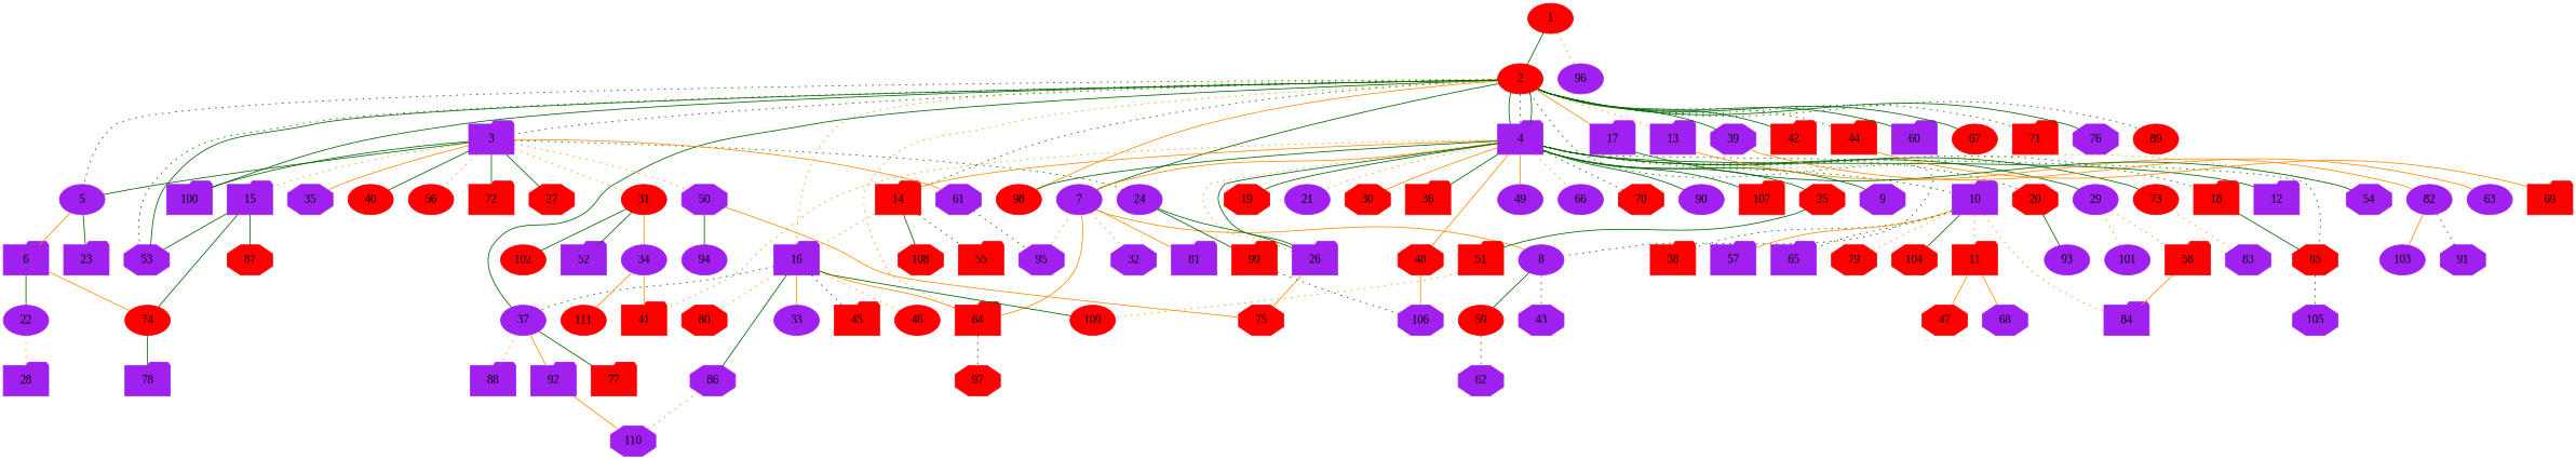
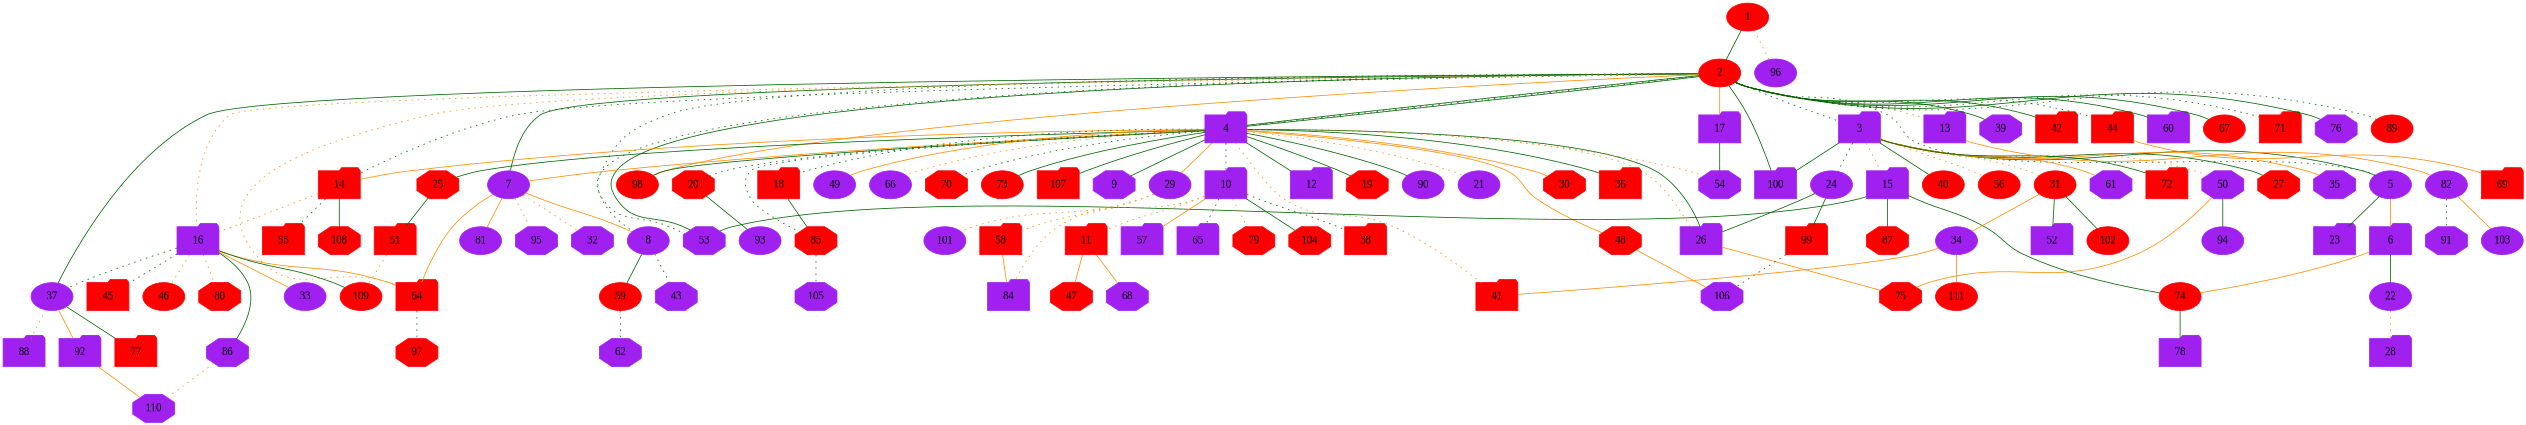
  graph {
    fontname="Liberation Serif"
    node [color=purple fontname="Liberation Serif" shape=folder style=filled]
    edge [color=darkgreen fontname="Liberation Serif" style=solid]
    1 [color=red shape=ellipse]
    2 [color=red shape=ellipse]
    96 [shape=ellipse]
    3
    4
    5 [shape=ellipse]
    7 [shape=ellipse]
    8 [shape=ellipse]
    13
    14 [color=red]
    16
    17
    37 [shape=ellipse]
    39 [shape=octagon]
    42 [color=red]
    44 [color=red]
    53 [shape=octagon]
    60
    64 [color=red]
    67 [color=red shape=ellipse]
    71 [color=red]
    76 [shape=octagon]
    89 [color=red shape=ellipse]
    98 [color=red shape=ellipse]
    100
    15
    24 [shape=ellipse]
    27 [color=red shape=octagon]
    31 [color=red shape=ellipse]
    35 [shape=octagon]
    40 [color=red shape=ellipse]
    50 [shape=octagon]
    56 [color=red shape=ellipse]
    61 [shape=octagon]
    72 [color=red]
    9 [shape=octagon]
    10
    12
    18 [color=red]
    19 [color=red shape=octagon]
    20 [color=red shape=octagon]
    21 [shape=ellipse]
    25 [color=red shape=octagon]
    26
    29 [shape=ellipse]
    30 [color=red shape=octagon]
    36 [color=red]
    41 [color=red]
    48 [color=red shape=octagon]
    49 [shape=ellipse]
    54 [shape=octagon]
    66 [shape=ellipse]
    70 [color=red shape=octagon]
    73 [color=red shape=ellipse]
    85 [color=red shape=octagon]
    90 [shape=ellipse]
    107 [color=red]
    6
    23
    32 [shape=octagon]
-   81
+   81 [shape=ellipse]
    95 [shape=octagon]
    43 [shape=octagon]
    59 [color=red shape=ellipse]
    82 [shape=ellipse]
    55 [color=red]
    108 [color=red shape=octagon]
    33 [shape=ellipse]
    45 [color=red]
    46 [color=red shape=ellipse]
    80 [color=red shape=octagon]
    86 [shape=octagon]
    109 [color=red shape=ellipse]
    77 [color=red]
    88
    92
-   63 [shape=ellipse]
    69 [color=red]
    97 [color=red shape=octagon]
    74 [color=red shape=ellipse]
    87 [color=red shape=octagon]
    99 [color=red]
    34 [shape=ellipse]
    52
    102 [color=red shape=ellipse]
    111 [color=red shape=ellipse]
    75 [color=red shape=octagon]
    94 [shape=ellipse]
    11 [color=red]
    38 [color=red]
    57
    65
    79 [color=red shape=octagon]
    84
    104 [color=red shape=octagon]
    93 [shape=ellipse]
    51 [color=red]
    58 [color=red]
    101 [shape=ellipse]
    106 [shape=octagon]
-   83 [shape=octagon]
    105 [shape=octagon]
    22 [shape=ellipse]
    28
    78
    62 [shape=octagon]
    47 [color=red shape=octagon]
    68 [shape=octagon]
    91 [shape=octagon]
    103 [shape=ellipse]
    110 [shape=octagon]
    1 -- 2
    1 -- 96 [color=darkorange style=dotted]
    2 -- 3 [style=dotted]
    2 -- 4
    2 -- 4 [style=dotted]
    2 -- 4
    2 -- 5 [style=dotted]
    2 -- 7
    2 -- 8 [style=dotted]
    2 -- 13 [color=darkorange style=dotted]
    2 -- 14 [style=dotted]
    2 -- 16 [color=darkorange style=dotted]
    2 -- 17 [color=darkorange]
    2 -- 37
    2 -- 39
    2 -- 42
    2 -- 44 [style=dotted]
    2 -- 53 [style=dotted]
    2 -- 53
    2 -- 60
    2 -- 64 [color=darkorange style=dotted]
    2 -- 67
    2 -- 71 [style=dotted]
    2 -- 76
    2 -- 89 [style=dotted]
    2 -- 98 [color=darkorange]
    2 -- 100
    3 -- 5
    3 -- 100
    3 -- 15 [color=darkorange style=dotted]
    3 -- 24 [style=dotted]
    3 -- 27
    3 -- 31 [color=darkorange style=dotted]
    3 -- 35 [color=darkorange]
    3 -- 40
    3 -- 50 [color=darkorange style=dotted]
    3 -- 56 [color=darkorange style=dotted]
    3 -- 61 [color=darkorange]
    3 -- 72
    4 -- 7 [color=darkorange]
    4 -- 14 [color=darkorange]
    4 -- 98
    4 -- 9
    4 -- 10 [style=dotted]
    4 -- 12
    4 -- 18 [style=dotted]
    4 -- 19
    4 -- 20 [style=dotted]
    4 -- 21 [color=darkorange style=dotted]
    4 -- 25
    4 -- 26 [color=darkorange style=dotted]
    4 -- 26
-   4 -- 29
+   4 -- 29 [color=darkorange]
    4 -- 30 [color=darkorange]
    4 -- 36
    4 -- 41 [color=darkorange style=dotted]
    4 -- 48 [color=darkorange]
    4 -- 49 [color=darkorange]
    4 -- 54 [color=darkorange style=dotted]
    4 -- 66 [color=darkorange style=dotted]
    4 -- 70 [style=dotted]
    4 -- 73
    4 -- 85 [style=dotted]
    4 -- 90
    4 -- 107
    5 -- 6 [color=darkorange]
    5 -- 23
    7 -- 8 [color=darkorange]
    7 -- 64 [color=darkorange]
    7 -- 32 [color=darkorange style=dotted]
    7 -- 81 [color=darkorange]
    7 -- 95 [color=darkorange style=dotted]
    8 -- 43 [style=dotted]
    8 -- 59
    13 -- 82 [color=darkorange]
    14 -- 16 [color=darkorange style=dotted]
    14 -- 55 [style=dotted]
    14 -- 108
    16 -- 37 [style=dotted]
    16 -- 64 [color=darkorange]
    16 -- 33 [color=darkorange]
    16 -- 45 [style=dotted]
    16 -- 46 [color=darkorange style=dotted]
    16 -- 80 [color=darkorange style=dotted]
    16 -- 86
    16 -- 109
    17 -- 54
    37 -- 77
    37 -- 88 [color=darkorange style=dotted]
    37 -- 92 [color=darkorange]
-   39 -- 63 [color=darkorange]
    44 -- 69 [color=darkorange]
    64 -- 97 [style=dotted]
    15 -- 53
    15 -- 74
    15 -- 87
    24 -- 26
    24 -- 99
    31 -- 34 [color=darkorange]
    31 -- 52
    31 -- 102
    50 -- 75 [color=darkorange]
    50 -- 94
-   61 -- 95 [style=dotted]
    10 -- 11 [color=darkorange style=dotted]
    10 -- 38 [style=dotted]
    10 -- 57 [color=darkorange]
    10 -- 65 [style=dotted]
    10 -- 79 [color=darkorange style=dotted]
    10 -- 84 [color=darkorange style=dotted]
    10 -- 104
    18 -- 85
    20 -- 93
    25 -- 51
    26 -- 75 [color=darkorange]
    29 -- 58 [color=darkorange style=dotted]
    29 -- 101 [color=darkorange style=dotted]
    48 -- 106 [color=darkorange]
-   73 -- 83 [color=darkorange style=dotted]
    85 -- 105 [style=dotted]
    6 -- 74 [color=darkorange]
    6 -- 22
    59 -- 62 [style=dotted]
    82 -- 91 [style=dotted]
    82 -- 103 [color=darkorange]
    86 -- 110 [color=darkorange style=dotted]
    92 -- 110 [color=darkorange]
    74 -- 78
    99 -- 106 [style=dotted]
    34 -- 41 [color=darkorange]
    34 -- 111 [color=darkorange]
    11 -- 47 [color=darkorange]
    11 -- 68 [color=darkorange]
    51 -- 109 [color=darkorange style=dotted]
    58 -- 84 [color=darkorange]
    22 -- 28 [color=darkorange style=dotted]
  }
